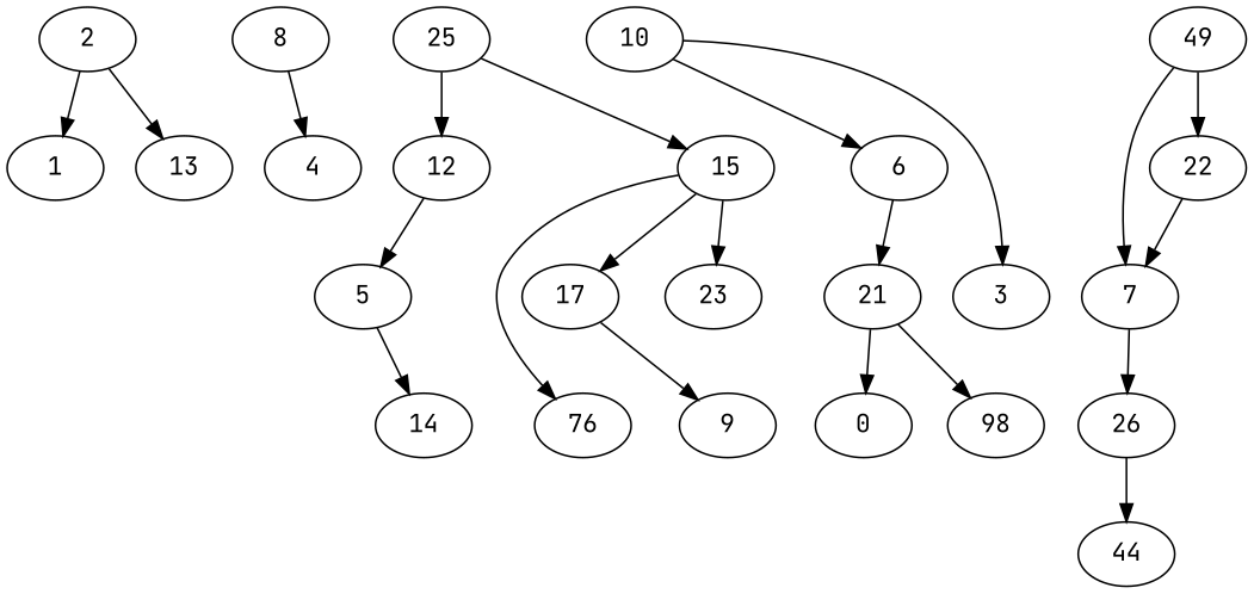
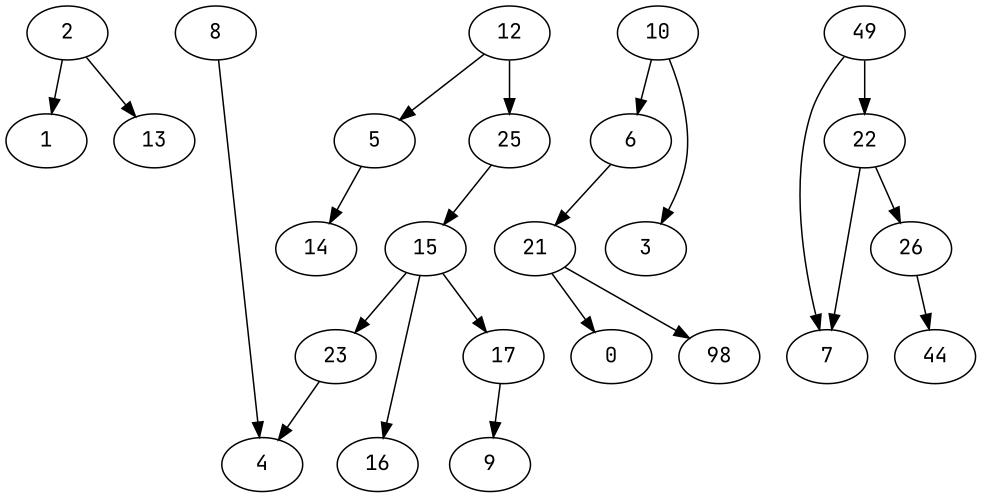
  digraph {
    fontname="JetBrains Mono"
    node [fontname="JetBrains Mono"]
    edge [fontname="JetBrains Mono" weight=0]
    2
    1
    13
    8
    4
    5
    14
    6
    21
    0
    n11 [label=98]
    7
    26
    n14 [label=44]
    10
    3
    12
    25
    15
    n20 [label=49]
    22
-   16 [label=76]
+   16
    17
    23
    9
    2 -> 1
    2 -> 13
    8 -> 4
    5 -> 14
    6 -> 21
    21 -> 0
    21 -> n11
-   7 -> 26
+   22 -> 26
    26 -> n14
    10 -> 6
    10 -> 3
    12 -> 5
-   25 -> 12 [weight=1]
+   12 -> 25 [weight=1]
    25 -> 15
    15 -> 16
    15 -> 17
    15 -> 23
    n20 -> 7
    n20 -> 22 [weight=1]
    22 -> 7
    17 -> 9
+   23 -> 4
  }
